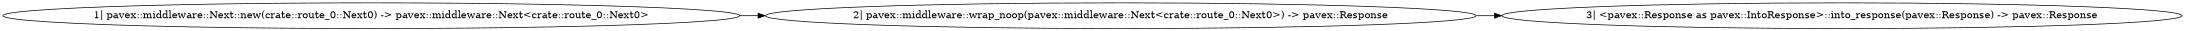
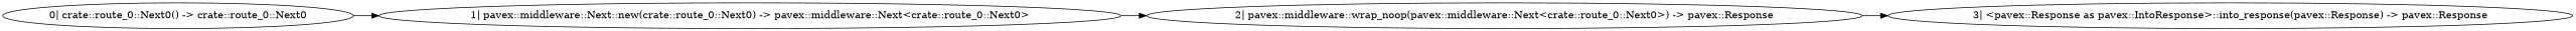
  digraph {
    rankdir=LR
    n1 [label="2| pavex::middleware::wrap_noop(pavex::middleware::Next<crate::route_0::Next0>) -> pavex::Response"]
    n2 [label="3| <pavex::Response as pavex::IntoResponse>::into_response(pavex::Response) -> pavex::Response"]
    n3 [label="1| pavex::middleware::Next::new(crate::route_0::Next0) -> pavex::middleware::Next<crate::route_0::Next0>"]
+   n4 [label="0| crate::route_0::Next0() -> crate::route_0::Next0"]
    n1 -> n2
    n3 -> n1
+   n4 -> n3
  }
